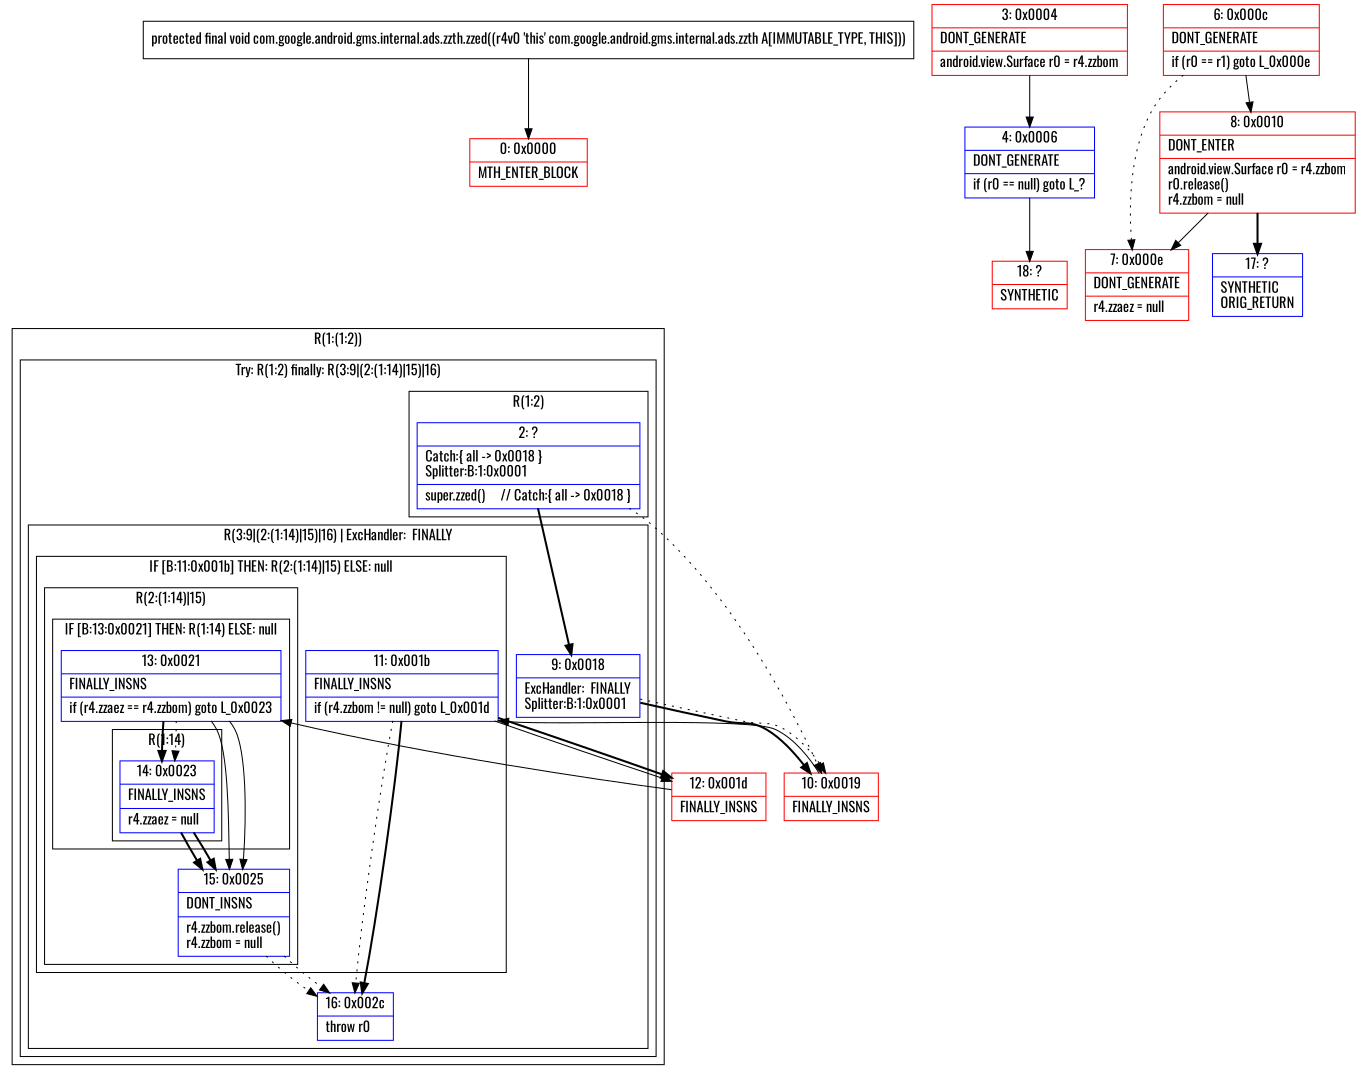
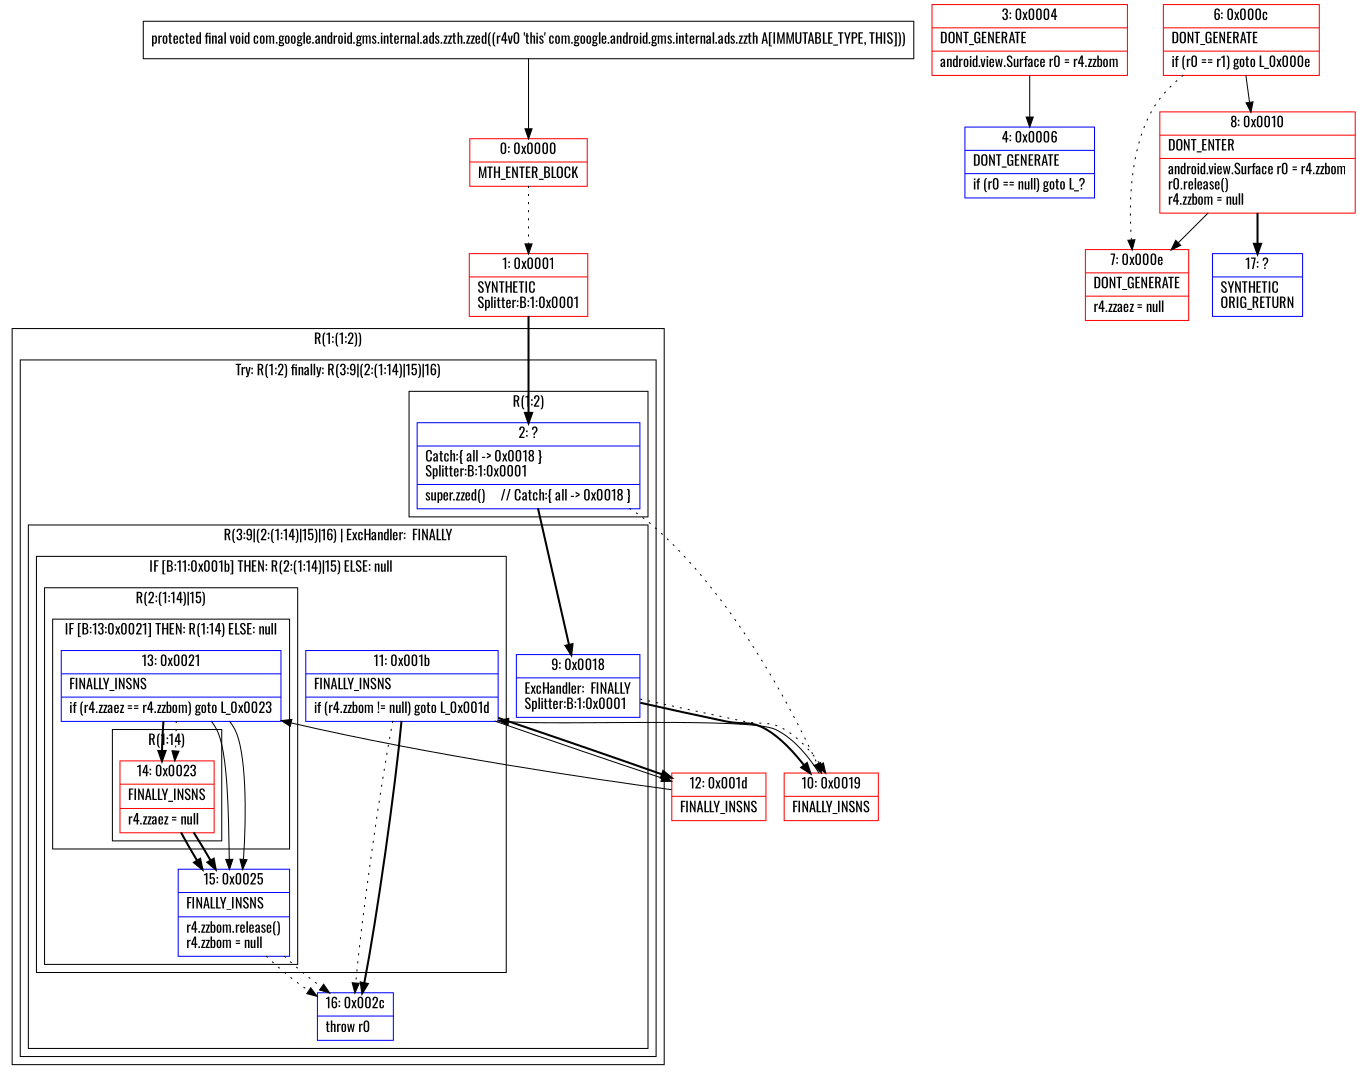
  digraph {
    fontname=Oswald
    node [color=blue fontname=Oswald shape=record]
    edge [fontname=Oswald style=solid]
    n1 [label="{2\:\ ?|Catch:\{ all \-\> 0x0018 \}\lSplitter:B:1:0x0001\l|super.zzed()     \/\/ Catch:\{ all \-\> 0x0018 \}\l}"]
-   n2 [label="{14\:\ 0x0023|FINALLY_INSNS\l|r4.zzaez = null\l}"]
+   n2 [color=red label="{14\:\ 0x0023|FINALLY_INSNS\l|r4.zzaez = null\l}"]
    n3 [label="{13\:\ 0x0021|FINALLY_INSNS\l|if (r4.zzaez == r4.zzbom) goto L_0x0023\l}"]
-   n4 [label="{15\:\ 0x0025|DONT_INSNS\l|r4.zzbom.release()\lr4.zzbom = null\l}"]
+   n4 [label="{15\:\ 0x0025|FINALLY_INSNS\l|r4.zzbom.release()\lr4.zzbom = null\l}"]
    n5 [label="{11\:\ 0x001b|FINALLY_INSNS\l|if (r4.zzbom != null) goto L_0x001d\l}"]
    n6 [label="{9\:\ 0x0018|ExcHandler:  FINALLY\lSplitter:B:1:0x0001\l}"]
    n7 [label="{16\:\ 0x002c|throw r0\l}"]
    n8 [color=red label="{10\:\ 0x0019|FINALLY_INSNS\l}"]
    n9 [color=red label="{12\:\ 0x001d|FINALLY_INSNS\l}"]
    n10 [color=red label="{3\:\ 0x0004|DONT_GENERATE\l|android.view.Surface r0 = r4.zzbom\l}"]
    n11 [label="{4\:\ 0x0006|DONT_GENERATE\l|if (r0 == null) goto L_?\l}"]
    n12 [color=red label="{0\:\ 0x0000|MTH_ENTER_BLOCK\l}"]
-   n14 [color=red label="{18\:\ ?|SYNTHETIC\l}"]
+   n13 [color=red label="{1\:\ 0x0001|SYNTHETIC\lSplitter:B:1:0x0001\l}"]
    n15 [color=red label="{6\:\ 0x000c|DONT_GENERATE\l|if (r0 == r1) goto L_0x000e\l}"]
    n16 [color=red label="{7\:\ 0x000e|DONT_GENERATE\l|r4.zzaez = null\l}"]
    n17 [color=red label="{8\:\ 0x0010|DONT_ENTER\l|android.view.Surface r0 = r4.zzbom\lr0.release()\lr4.zzbom = null\l}"]
    n18 [label="{17\:\ ?|SYNTHETIC\lORIG_RETURN\l}"]
    n19 [label="{protected final void com.google.android.gms.internal.ads.zzth.zzed((r4v0 'this' com.google.android.gms.internal.ads.zzth A[IMMUTABLE_TYPE, THIS])) }" color=""]
    subgraph cluster_1 {
      label="R(1:(1:2))"
      subgraph cluster_2 {
        label="Try: R(1:2) finally: R(3:9|(2:(1:14)|15)|16)"
        subgraph cluster_3 {
          label="R(1:2)"
          n1
        }
        subgraph cluster_4 {
          label="R(3:9|(2:(1:14)|15)|16) | ExcHandler:  FINALLY\l"
          n6
          n7
          subgraph cluster_5 {
            label="IF [B:11:0x001b] THEN: R(2:(1:14)|15) ELSE: null"
            n5
            subgraph cluster_6 {
              label="R(2:(1:14)|15)"
              n4
              subgraph cluster_7 {
                label="IF [B:13:0x0021] THEN: R(1:14) ELSE: null"
                n3
                subgraph cluster_8 {
                  label="R(1:14)"
                  n2
                }
              }
            }
          }
        }
      }
    }
    subgraph cluster_9 {
      label="R(3:9|(2:(1:14)|15)|16) | ExcHandler:  FINALLY\l"
      subgraph cluster_10 {
        label="IF [B:11:0x001b] THEN: R(2:(1:14)|15) ELSE: null"
        subgraph cluster_11 {
          label="R(2:(1:14)|15)"
          subgraph cluster_12 {
            label="IF [B:13:0x0021] THEN: R(1:14) ELSE: null"
            subgraph cluster_13 {
              label="R(1:14)"
            }
          }
        }
      }
    }
    n1 -> n6 [style=bold]
    n1 -> n8 [style=dotted]
    n2 -> n4 [style=bold]
    n2 -> n4 [style=bold]
    n3 -> n2 [style=bold]
    n3 -> n2 [style=dotted]
    n3 -> n4
    n3 -> n4
    n4 -> n7 [style=dotted]
    n4 -> n7 [style=dotted]
    n5 -> n7 [style=dotted]
    n5 -> n7 [style=bold]
    n5 -> n9
    n5 -> n9 [style=bold]
    n6 -> n8 [style=bold]
    n6 -> n8 [style=dotted]
    n8 -> n5
    n9 -> n3
    n10 -> n11
-   n11 -> n14
+   n12 -> n13 [style=dotted]
+   n13 -> n1 [style=bold]
    n15 -> n16 [style=dotted]
    n15 -> n17
    n17 -> n16
    n17 -> n18 [style=bold]
    n19 -> n12
  }
